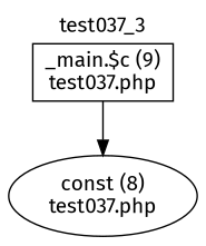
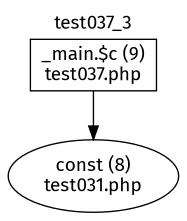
  digraph {
    label=test037_3
    labelloc=t
    fontname="Fira Sans"
    node [fontname="Fira Sans"]
    n1 [label="_main.$c (9)\ntest037.php" shape=box]
-   n2 [label="const (8)\ntest037.php" shape=ellipse]
+   n2 [label="const (8)\ntest031.php" shape=ellipse]
    n1 -> n2 [fontname="Fira Sans"]
  }
